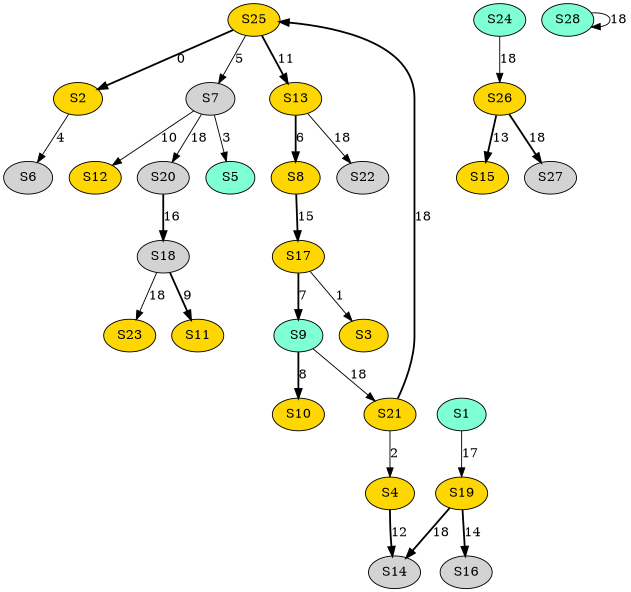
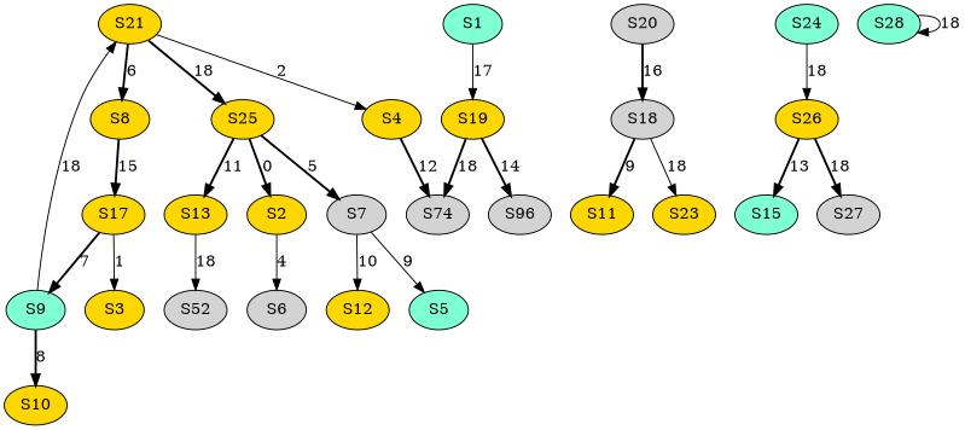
  strict digraph {
    node [fillcolor=gold style=filled]
    edge [style=bold]
    S25
    S2
    S7 [fillcolor=lightgrey]
    S13
    S6 [fillcolor=lightgrey]
    S5 [fillcolor=aquamarine]
    S12
    S20 [fillcolor=lightgrey]
-   S22 [fillcolor=lightgrey]
+   S22 [fillcolor=lightgrey label=S52]
    S17
    S3
    S9 [fillcolor=aquamarine]
    S21
    S10
    S4
    S8
-   S14 [fillcolor=lightgrey]
+   S14 [fillcolor=lightgrey label=S74]
    S18 [fillcolor=lightgrey]
    S11
    S23
    S26
-   S15
+   S15 [fillcolor=aquamarine]
    S27 [fillcolor=lightgrey]
    S19
-   S16 [fillcolor=lightgrey]
+   S16 [fillcolor=lightgrey label=S96]
    S24 [fillcolor=aquamarine]
    S1 [fillcolor=aquamarine]
    S28 [fillcolor=aquamarine]
    S25 -> S2 [label=0]
-   S25 -> S7 [label=5 style=solid]
+   S25 -> S7 [label=5]
    S25 -> S13 [label=11]
    S2 -> S6 [label=4 style=solid]
-   S7 -> S5 [label=3 style=solid]
+   S7 -> S5 [label=9 style=solid]
    S7 -> S12 [label=10 style=solid]
-   S7 -> S20 [label=18 style=solid]
    S13 -> S22 [label=18 style=solid]
    S20 -> S18 [label=16]
    S17 -> S3 [label=1 style=solid]
    S17 -> S9 [label=7]
    S9 -> S21 [label=18 style=solid]
    S9 -> S10 [label=8]
    S21 -> S25 [label=18]
    S21 -> S4 [label=2 style=solid]
-   S13 -> S8 [label=6]
+   S21 -> S8 [label=6]
    S4 -> S14 [label=12]
    S8 -> S17 [label=15]
    S18 -> S11 [label=9]
    S18 -> S23 [label=18 style=solid]
    S26 -> S15 [label=13]
    S26 -> S27 [label=18]
    S19 -> S14 [label=18]
    S19 -> S16 [label=14]
    S24 -> S26 [label=18 style=solid]
    S1 -> S19 [label=17 style=solid]
    S28 -> S28 [label=18 style=solid]
  }
